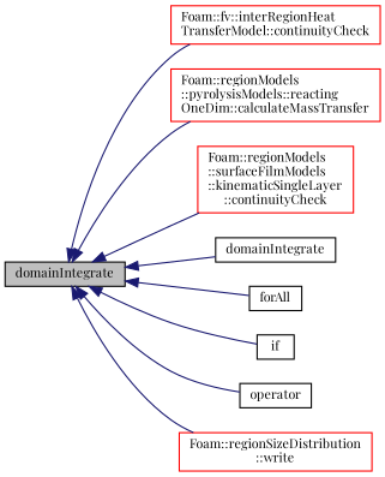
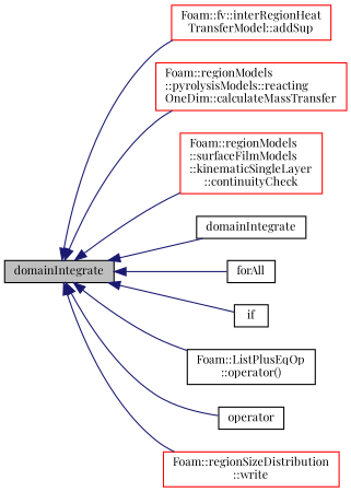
  digraph {
    fontname="Playfair Display"
    rankdir=LR
    node [color=black fontname="Playfair Display" fontsize=10 shape=record]
    edge [color=midnightblue dir=back fontname="Playfair Display" fontsize=10 labelfontname=FreeSans labelfontsize=10 style=solid]
    n1 [fillcolor=grey75 fontcolor=black height=0.2 label=domainIntegrate style=filled width=0.4]
-   n2 [color=red height=0.2 label="Foam::fv::interRegionHeat\lTransferModel::continuityCheck" width=0.4]
+   n2 [color=red height=0.2 label="Foam::fv::interRegionHeat\lTransferModel::addSup" width=0.4]
    n3 [color=red height=0.2 label="Foam::regionModels\l::pyrolysisModels::reacting\lOneDim::calculateMassTransfer" width=0.4]
    n4 [color=red height=0.2 label="Foam::regionModels\l::surfaceFilmModels\l::kinematicSingleLayer\l::continuityCheck" width=0.4]
    n5 [height=0.2 label=domainIntegrate width=0.4]
    n6 [height=0.2 label=forAll width=0.4]
    n7 [height=0.2 label=if width=0.4]
+   n8 [height=0.2 label="Foam::ListPlusEqOp\l::operator()" width=0.4]
    n9 [height=0.2 label=operator width=0.4]
    n10 [color=red height=0.2 label="Foam::regionSizeDistribution\l::write" width=0.4]
    n1 -> n2
    n1 -> n3
    n1 -> n4
    n1 -> n5
    n1 -> n6
    n1 -> n7
+   n1 -> n8
    n1 -> n9
    n1 -> n10
  }
